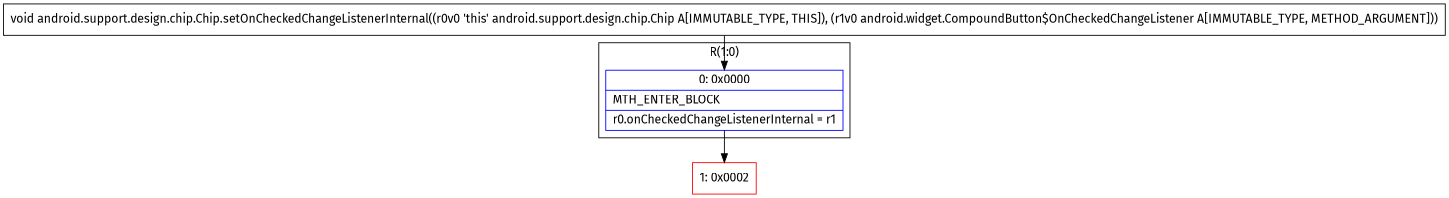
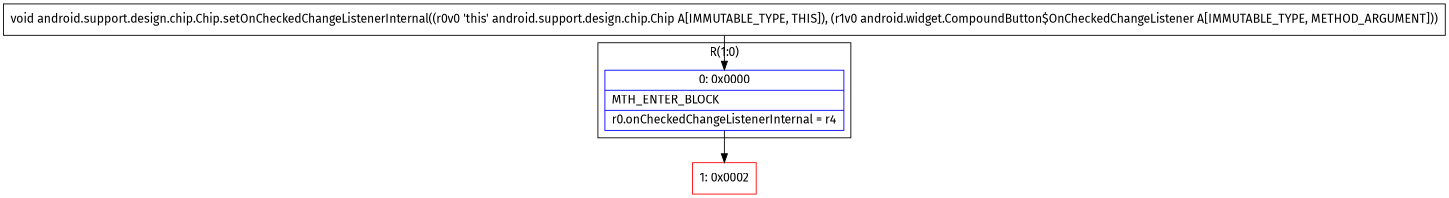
  digraph {
    fontname="Fira Sans"
    node [shape=record fontname="Fira Sans"]
    edge [fontname="Fira Sans"]
-   n1 [color=blue label="{0\:\ 0x0000|MTH_ENTER_BLOCK\l|r0.onCheckedChangeListenerInternal = r1\l}"]
+   n1 [color=blue label="{0\:\ 0x0000|MTH_ENTER_BLOCK\l|r0.onCheckedChangeListenerInternal = r4\l}"]
    n2 [color=red label="{1\:\ 0x0002}"]
    n3 [label="{void android.support.design.chip.Chip.setOnCheckedChangeListenerInternal((r0v0 'this' android.support.design.chip.Chip A[IMMUTABLE_TYPE, THIS]), (r1v0 android.widget.CompoundButton$OnCheckedChangeListener A[IMMUTABLE_TYPE, METHOD_ARGUMENT])) }"]
    subgraph cluster_1 {
      label="R(1:0)"
      n1
    }
    n1 -> n2
    n3 -> n1
  }
